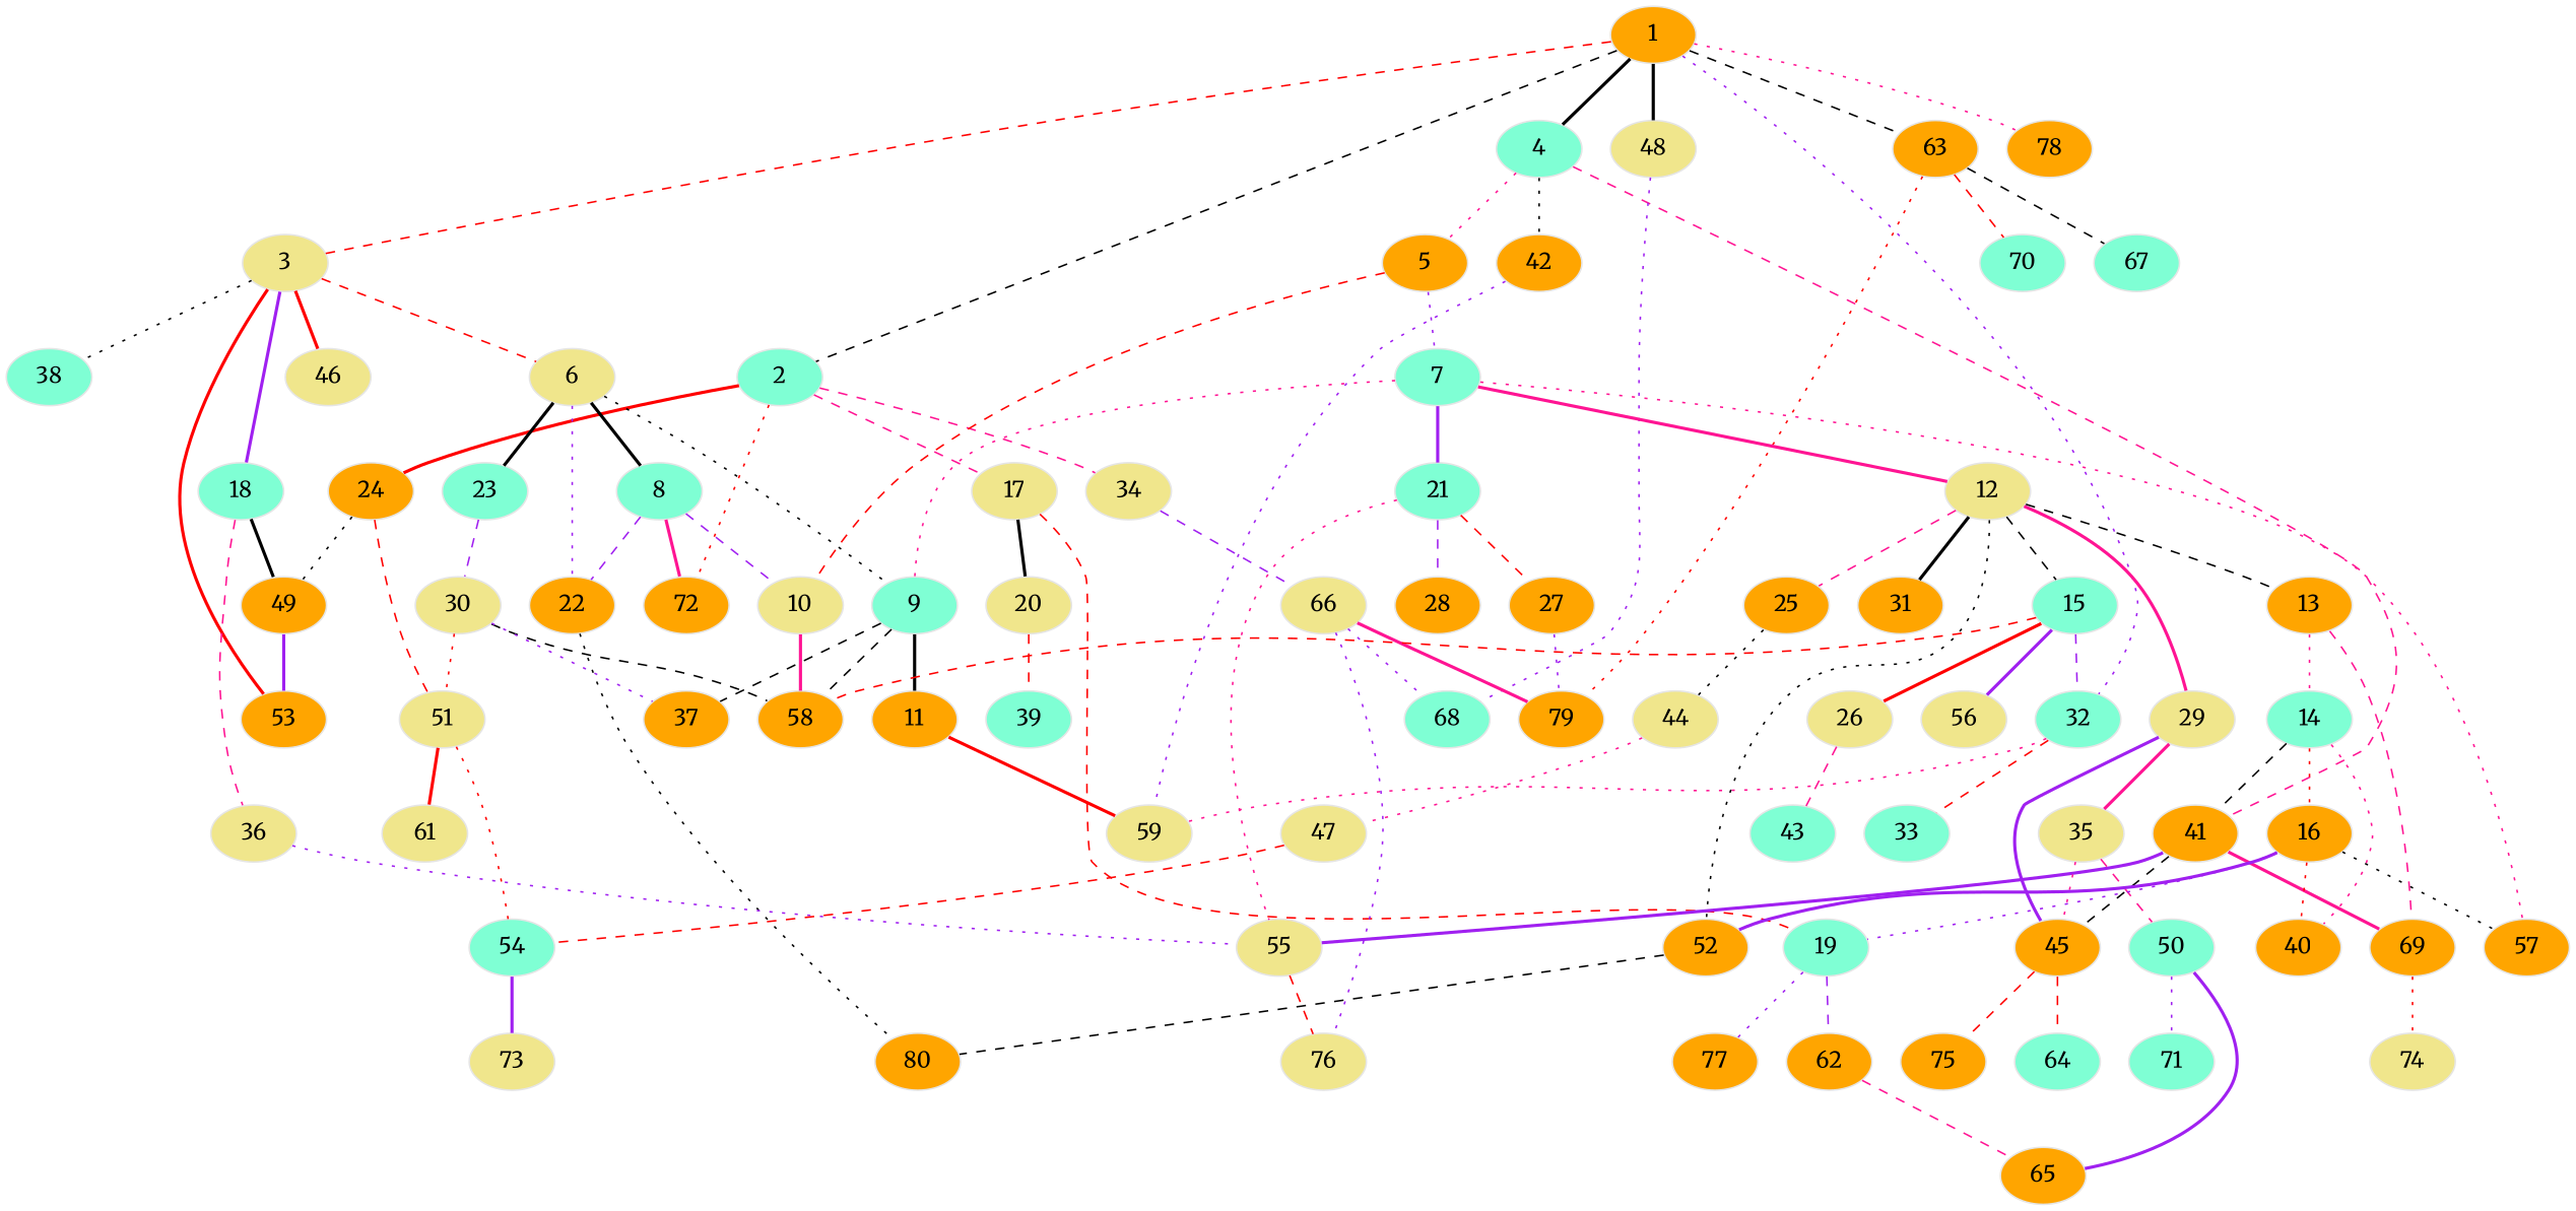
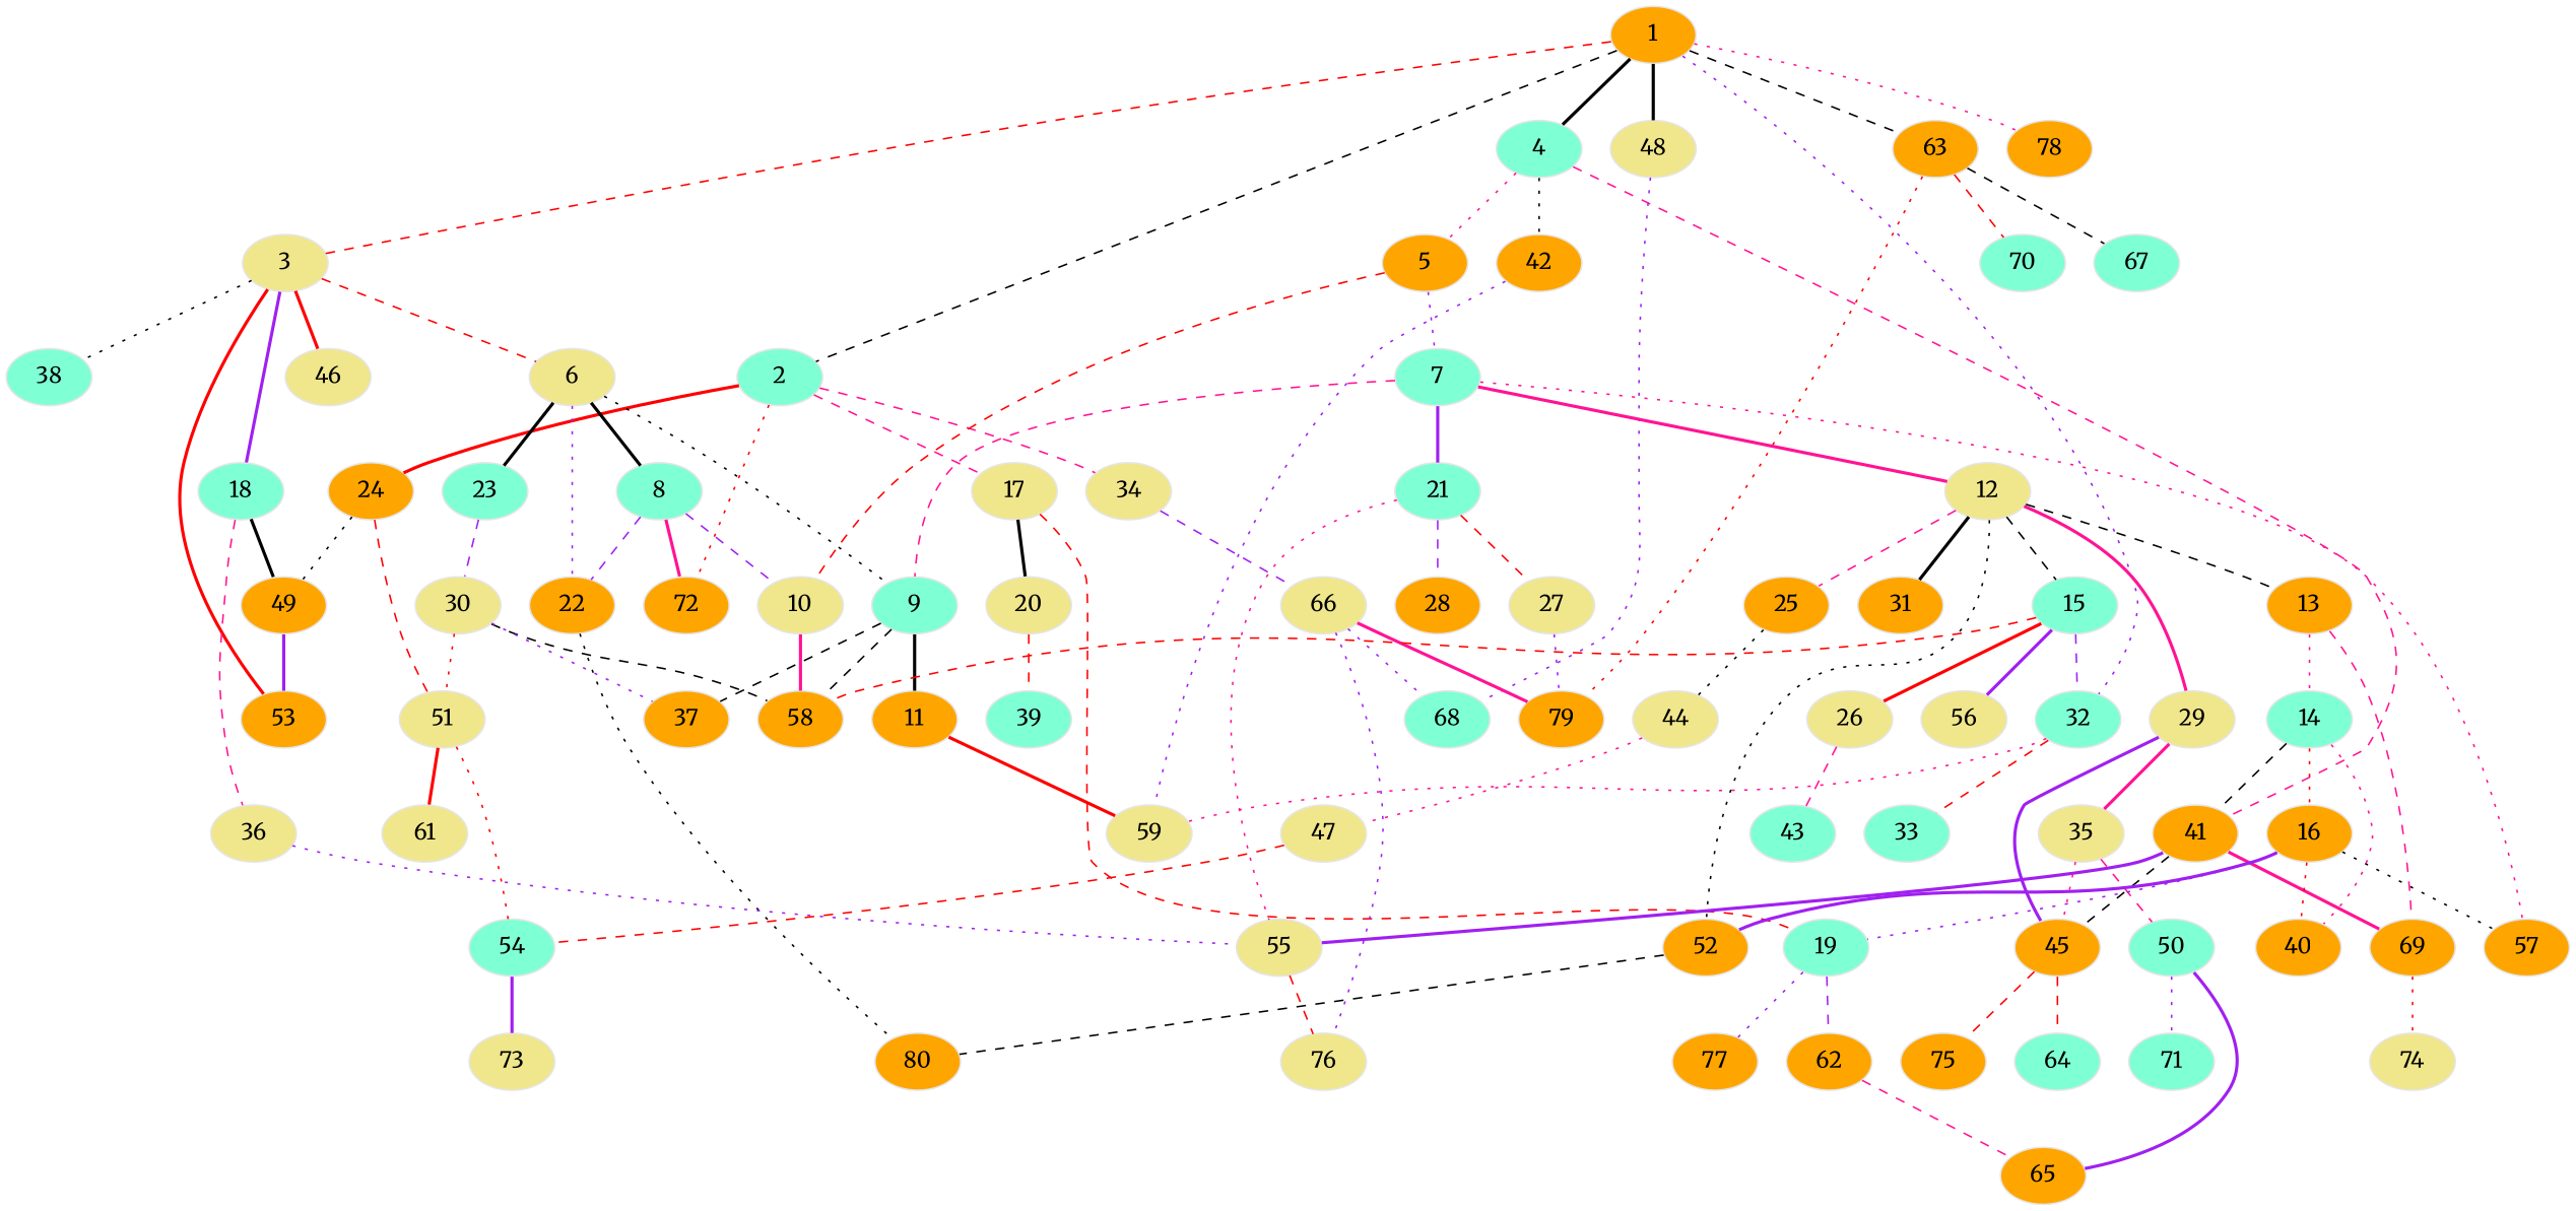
  graph {
    fontname=Merriweather
    node [color=gray90 fillcolor=orange fontname=Merriweather style=filled]
    edge [color=purple fontname=Merriweather style=dashed]
    2 [fillcolor=aquamarine]
    1
    3 [fillcolor=khaki]
    4 [fillcolor=aquamarine]
    32 [fillcolor=aquamarine]
    48 [fillcolor=khaki]
    63
    78
    17 [fillcolor=khaki]
    24
    34 [fillcolor=khaki]
    72
    6 [fillcolor=khaki]
    18 [fillcolor=aquamarine]
    38 [fillcolor=aquamarine]
    46 [fillcolor=khaki]
    53
    5
    41
    42
    59 [fillcolor=khaki]
    33 [fillcolor=aquamarine]
    68 [fillcolor=aquamarine]
    79
    67 [fillcolor=aquamarine]
    70 [fillcolor=aquamarine]
    19 [fillcolor=aquamarine]
    20 [fillcolor=khaki]
    49
    51 [fillcolor=khaki]
    66 [fillcolor=khaki]
    8 [fillcolor=aquamarine]
    9 [fillcolor=aquamarine]
    22
    23 [fillcolor=aquamarine]
    36 [fillcolor=khaki]
    7 [fillcolor=aquamarine]
    10 [fillcolor=khaki]
    69
    55 [fillcolor=khaki]
    45
    12 [fillcolor=khaki]
    21 [fillcolor=aquamarine]
    57
    58
    11
    37
    n48 [label=80]
    30 [fillcolor=khaki]
    13
    15 [fillcolor=aquamarine]
    25
    29 [fillcolor=khaki]
    31
    52
-   27
+   27 [fillcolor=khaki]
    28
    14 [fillcolor=aquamarine]
    26 [fillcolor=khaki]
    56 [fillcolor=khaki]
    44 [fillcolor=khaki]
    35 [fillcolor=khaki]
    16
    40
    74 [fillcolor=khaki]
    43 [fillcolor=aquamarine]
    62
    77
    39 [fillcolor=aquamarine]
    65
    76 [fillcolor=khaki]
    54 [fillcolor=aquamarine]
    61 [fillcolor=khaki]
    47 [fillcolor=khaki]
    50 [fillcolor=aquamarine]
    64 [fillcolor=aquamarine]
    75
    71 [fillcolor=aquamarine]
    73 [fillcolor=khaki]
    2 -- 17 [color=deeppink]
    2 -- 24 [color=red style=bold]
    2 -- 34 [color=deeppink]
    2 -- 72 [color=red style=dotted]
    1 -- 2 [color=black]
    1 -- 3 [color=red]
    1 -- 4 [color=black style=bold]
    1 -- 32 [style=dotted]
    1 -- 48 [color=black style=bold]
    1 -- 63 [color=black]
    1 -- 78 [color=deeppink style=dotted]
    3 -- 6 [color=red]
    3 -- 18 [style=bold]
    3 -- 38 [color=black style=dotted]
    3 -- 46 [color=red style=bold]
    3 -- 53 [color=red style=bold]
    4 -- 5 [color=deeppink style=dotted]
    4 -- 41 [color=deeppink]
    4 -- 42 [color=black style=dotted]
    32 -- 59 [color=deeppink style=dotted]
    32 -- 33 [color=red]
    48 -- 68 [style=dotted]
    63 -- 79 [color=red style=dotted]
    63 -- 67 [color=black]
    63 -- 70 [color=red]
    17 -- 19 [color=red]
    17 -- 20 [color=black style=bold]
    24 -- 49 [color=black style=dotted]
    24 -- 51 [color=red]
    34 -- 66
    6 -- 8 [color=black style=bold]
    6 -- 9 [color=black style=dotted]
    6 -- 22 [style=dotted]
    6 -- 23 [color=black style=bold]
    18 -- 49 [color=black style=bold]
    18 -- 36 [color=deeppink]
    5 -- 7 [style=dotted]
    5 -- 10 [color=red]
    41 -- 69 [color=deeppink style=bold]
    41 -- 55 [style=bold]
    41 -- 45 [color=black]
    42 -- 59 [style=dotted]
    19 -- 62
    19 -- 77 [style=dotted]
    20 -- 39 [color=red]
    49 -- 53 [style=bold]
    51 -- 54 [color=red style=dotted]
    51 -- 61 [color=red style=bold]
    66 -- 68 [style=dotted]
    66 -- 79 [color=deeppink style=bold]
    66 -- 76 [style=dotted]
    8 -- 72 [color=deeppink style=bold]
    8 -- 22
    8 -- 10
    9 -- 58 [color=black]
    9 -- 11 [color=black style=bold]
    9 -- 37 [color=black]
    22 -- n48 [color=black style=dotted]
    23 -- 30
    36 -- 55 [style=dotted]
-   7 -- 9 [color=deeppink style=dotted]
+   7 -- 9 [color=deeppink]
    7 -- 12 [color=deeppink style=bold]
    7 -- 21 [style=bold]
    7 -- 57 [color=deeppink style=dotted]
    10 -- 58 [color=deeppink style=bold]
    69 -- 74 [color=red style=dotted]
    55 -- 76 [color=red]
    45 -- 64 [color=red]
    45 -- 75 [color=red]
    12 -- 13 [color=black]
    12 -- 15 [color=black]
    12 -- 25 [color=deeppink]
    12 -- 29 [color=deeppink style=bold]
    12 -- 31 [color=black style=bold]
    12 -- 52 [color=black style=dotted]
    21 -- 55 [color=deeppink style=dotted]
    21 -- 27 [color=red]
    21 -- 28
    11 -- 59 [color=red style=bold]
    30 -- 51 [color=red style=dotted]
    30 -- 58 [color=black]
    30 -- 37 [style=dotted]
    13 -- 69 [color=deeppink]
    13 -- 14 [color=deeppink style=dotted]
    15 -- 32
    15 -- 58 [color=red]
    15 -- 26 [color=red style=bold]
    15 -- 56 [style=bold]
    25 -- 44 [color=black style=dotted]
    29 -- 45 [style=bold]
    29 -- 35 [color=deeppink style=bold]
    52 -- n48 [color=black]
    27 -- 79 [style=dotted]
    14 -- 41 [color=black]
    14 -- 16 [color=red style=dotted]
    14 -- 40 [color=deeppink style=dotted]
    26 -- 43 [color=deeppink]
    44 -- 47 [color=deeppink style=dotted]
    35 -- 45 [color=deeppink style=dotted]
    35 -- 50 [color=deeppink]
    16 -- 19 [style=dotted]
    16 -- 57 [color=black style=dotted]
    16 -- 52 [style=bold]
    16 -- 40 [color=red style=dotted]
    62 -- 65 [color=deeppink]
    54 -- 73 [style=bold]
    47 -- 54 [color=red]
    50 -- 65 [style=bold]
    50 -- 71 [style=dotted]
  }
